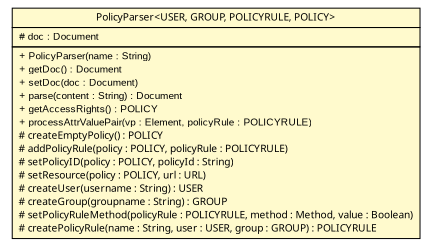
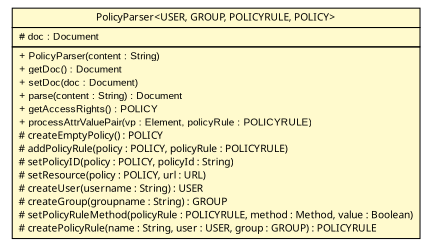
  digraph {
-   n1 [fontcolor=black fontname=arial fontsize=10.0 label=<<table border="0" cellborder="1" cellspacing="0" cellpadding="2" port="p" bgcolor="lemonChiffon" href="./PolicyParser.html"> 		<tr><td><table border="0" cellspacing="0" cellpadding="1"> 			<tr><td><font face="ariali"> PolicyParser&lt;USER, GROUP, POLICYRULE, POLICY&gt; </font></td></tr> 		</table></td></tr> 		<tr><td><table border="0" cellspacing="0" cellpadding="1"> 			<tr><td align="left"> # doc : Document </td></tr> 		</table></td></tr> 		<tr><td><table border="0" cellspacing="0" cellpadding="1"> 			<tr><td align="left"> + PolicyParser(name : String) </td></tr> 			<tr><td align="left"> + getDoc() : Document </td></tr> 			<tr><td align="left"> + setDoc(doc : Document) </td></tr> 			<tr><td align="left"> + parse(content : String) : Document </td></tr> 			<tr><td align="left"> + getAccessRights() : POLICY </td></tr> 			<tr><td align="left"> + processAttrValuePair(vp : Element, policyRule : POLICYRULE) </td></tr> 			<tr><td align="left"><font face="ariali" point-size="10.0"> # createEmptyPolicy() : POLICY </font></td></tr> 			<tr><td align="left"><font face="ariali" point-size="10.0"> # addPolicyRule(policy : POLICY, policyRule : POLICYRULE) </font></td></tr> 			<tr><td align="left"><font face="ariali" point-size="10.0"> # setPolicyID(policy : POLICY, policyId : String) </font></td></tr> 			<tr><td align="left"><font face="ariali" point-size="10.0"> # setResource(policy : POLICY, url : URL) </font></td></tr> 			<tr><td align="left"><font face="ariali" point-size="10.0"> # createUser(username : String) : USER </font></td></tr> 			<tr><td align="left"><font face="ariali" point-size="10.0"> # createGroup(groupname : String) : GROUP </font></td></tr> 			<tr><td align="left"><font face="ariali" point-size="10.0"> # setPolicyRuleMethod(policyRule : POLICYRULE, method : Method, value : Boolean) </font></td></tr> 			<tr><td align="left"><font face="ariali" point-size="10.0"> # createPolicyRule(name : String, user : USER, group : GROUP) : POLICYRULE </font></td></tr> 		</table></td></tr> 		</table>> shape=plaintext]
+   n1 [fontcolor=black fontname=arial fontsize=10.0 label=<<table border="0" cellborder="1" cellspacing="0" cellpadding="2" port="p" bgcolor="lemonChiffon" href="./PolicyParser.html"> 		<tr><td><table border="0" cellspacing="0" cellpadding="1"> 			<tr><td><font face="ariali"> PolicyParser&lt;USER, GROUP, POLICYRULE, POLICY&gt; </font></td></tr> 		</table></td></tr> 		<tr><td><table border="0" cellspacing="0" cellpadding="1"> 			<tr><td align="left"> # doc : Document </td></tr> 		</table></td></tr> 		<tr><td><table border="0" cellspacing="0" cellpadding="1"> 			<tr><td align="left"> + PolicyParser(content : String) </td></tr> 			<tr><td align="left"> + getDoc() : Document </td></tr> 			<tr><td align="left"> + setDoc(doc : Document) </td></tr> 			<tr><td align="left"> + parse(content : String) : Document </td></tr> 			<tr><td align="left"> + getAccessRights() : POLICY </td></tr> 			<tr><td align="left"> + processAttrValuePair(vp : Element, policyRule : POLICYRULE) </td></tr> 			<tr><td align="left"><font face="ariali" point-size="10.0"> # createEmptyPolicy() : POLICY </font></td></tr> 			<tr><td align="left"><font face="ariali" point-size="10.0"> # addPolicyRule(policy : POLICY, policyRule : POLICYRULE) </font></td></tr> 			<tr><td align="left"><font face="ariali" point-size="10.0"> # setPolicyID(policy : POLICY, policyId : String) </font></td></tr> 			<tr><td align="left"><font face="ariali" point-size="10.0"> # setResource(policy : POLICY, url : URL) </font></td></tr> 			<tr><td align="left"><font face="ariali" point-size="10.0"> # createUser(username : String) : USER </font></td></tr> 			<tr><td align="left"><font face="ariali" point-size="10.0"> # createGroup(groupname : String) : GROUP </font></td></tr> 			<tr><td align="left"><font face="ariali" point-size="10.0"> # setPolicyRuleMethod(policyRule : POLICYRULE, method : Method, value : Boolean) </font></td></tr> 			<tr><td align="left"><font face="ariali" point-size="10.0"> # createPolicyRule(name : String, user : USER, group : GROUP) : POLICYRULE </font></td></tr> 		</table></td></tr> 		</table>> shape=plaintext]
  }
